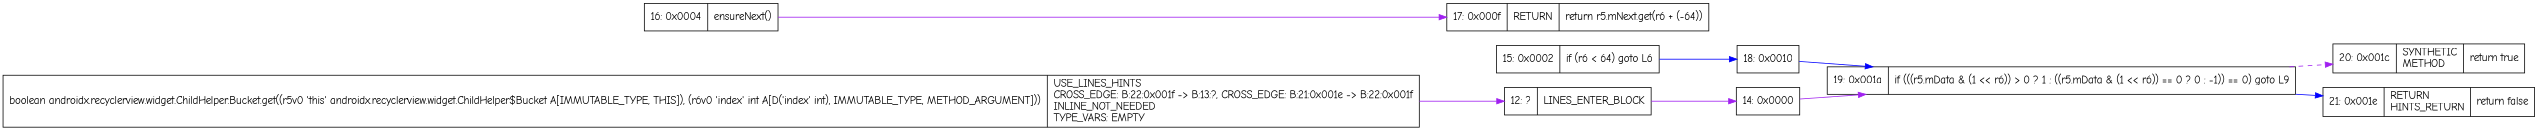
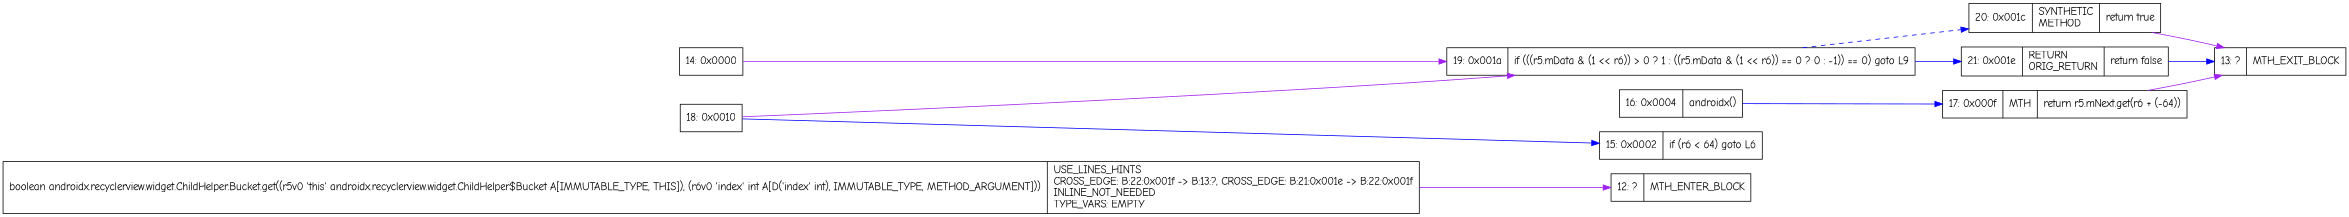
  digraph {
    fontname="Comic Neue"
    rankdir=LR
    node [fontname="Comic Neue" shape=record]
    edge [color=purple fontname="Comic Neue"]
-   n1 [label="{12\:\ ?|LINES_ENTER_BLOCK\l}"]
+   n1 [label="{12\:\ ?|MTH_ENTER_BLOCK\l}"]
    n2 [label="{14\:\ 0x0000}"]
    n3 [label="{19\:\ 0x001a|if (((r5.mData & (1 \<\< r6)) \> 0 ? 1 : ((r5.mData & (1 \<\< r6)) == 0 ? 0 : \-1)) == 0) goto L9\l}"]
    n4 [label="{15\:\ 0x0002|if (r6 \< 64) goto L6\l}"]
    n5 [label="{18\:\ 0x0010}"]
-   n6 [label="{16\:\ 0x0004|ensureNext()\l}"]
-   n7 [label="{17\:\ 0x000f|RETURN\l|return r5.mNext.get(r6 + (\-64))\l}"]
+   n6 [label="{16\:\ 0x0004|androidx()\l}"]
+   n7 [label="{17\:\ 0x000f|MTH\l|return r5.mNext.get(r6 + (\-64))\l}"]
+   n8 [label="{13\:\ ?|MTH_EXIT_BLOCK\l}"]
    n9 [label="{20\:\ 0x001c|SYNTHETIC\lMETHOD\l|return true\l}"]
-   n10 [label="{21\:\ 0x001e|RETURN\lHINTS_RETURN\l|return false\l}"]
+   n10 [label="{21\:\ 0x001e|RETURN\lORIG_RETURN\l|return false\l}"]
    n11 [label="{boolean androidx.recyclerview.widget.ChildHelper.Bucket.get((r5v0 'this' androidx.recyclerview.widget.ChildHelper$Bucket A[IMMUTABLE_TYPE, THIS]), (r6v0 'index' int A[D('index' int), IMMUTABLE_TYPE, METHOD_ARGUMENT]))  | USE_LINES_HINTS\lCROSS_EDGE: B:22:0x001f \-\> B:13:?, CROSS_EDGE: B:21:0x001e \-\> B:22:0x001f\lINLINE_NOT_NEEDED\lTYPE_VARS: EMPTY\l}"]
-   n1 -> n2
    n2 -> n3
-   n3 -> n9 [style=dashed]
+   n3 -> n9 [color=blue style=dashed]
    n3 -> n10 [color=blue]
-   n4 -> n5 [color=blue]
-   n5 -> n3 [color=blue]
-   n6 -> n7
+   n5 -> n4 [color=blue]
+   n5 -> n3
+   n6 -> n7 [color=blue]
+   n7 -> n8
+   n9 -> n8
+   n10 -> n8 [color=blue]
    n11 -> n1
  }
